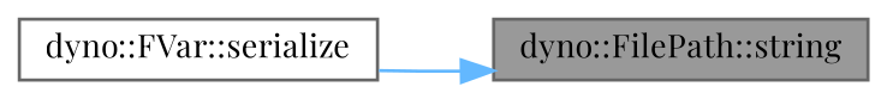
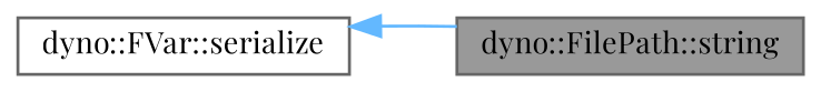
  digraph {
    rankdir=RL
    fontname="Playfair Display"
    node [fontname="Playfair Display" fontsize=10 shape=box style=filled]
    n1 [color=gray40 fillcolor=grey60 fontcolor=black height=0.2 label="dyno::FilePath::string" width=0.4]
    n2 [color=grey40 fillcolor=white height=0.2 label="dyno::FVar::serialize" width=0.4]
-   n1 -> n2 [color=steelblue1 dir=back fontname="Playfair Display" fontsize=10 labelfontname=Helvetica labelfontsize=10 style=solid]
+   n2 -> n1 [color=steelblue1 dir=back fontname="Playfair Display" fontsize=10 labelfontname=Helvetica labelfontsize=10 style=solid]
  }
